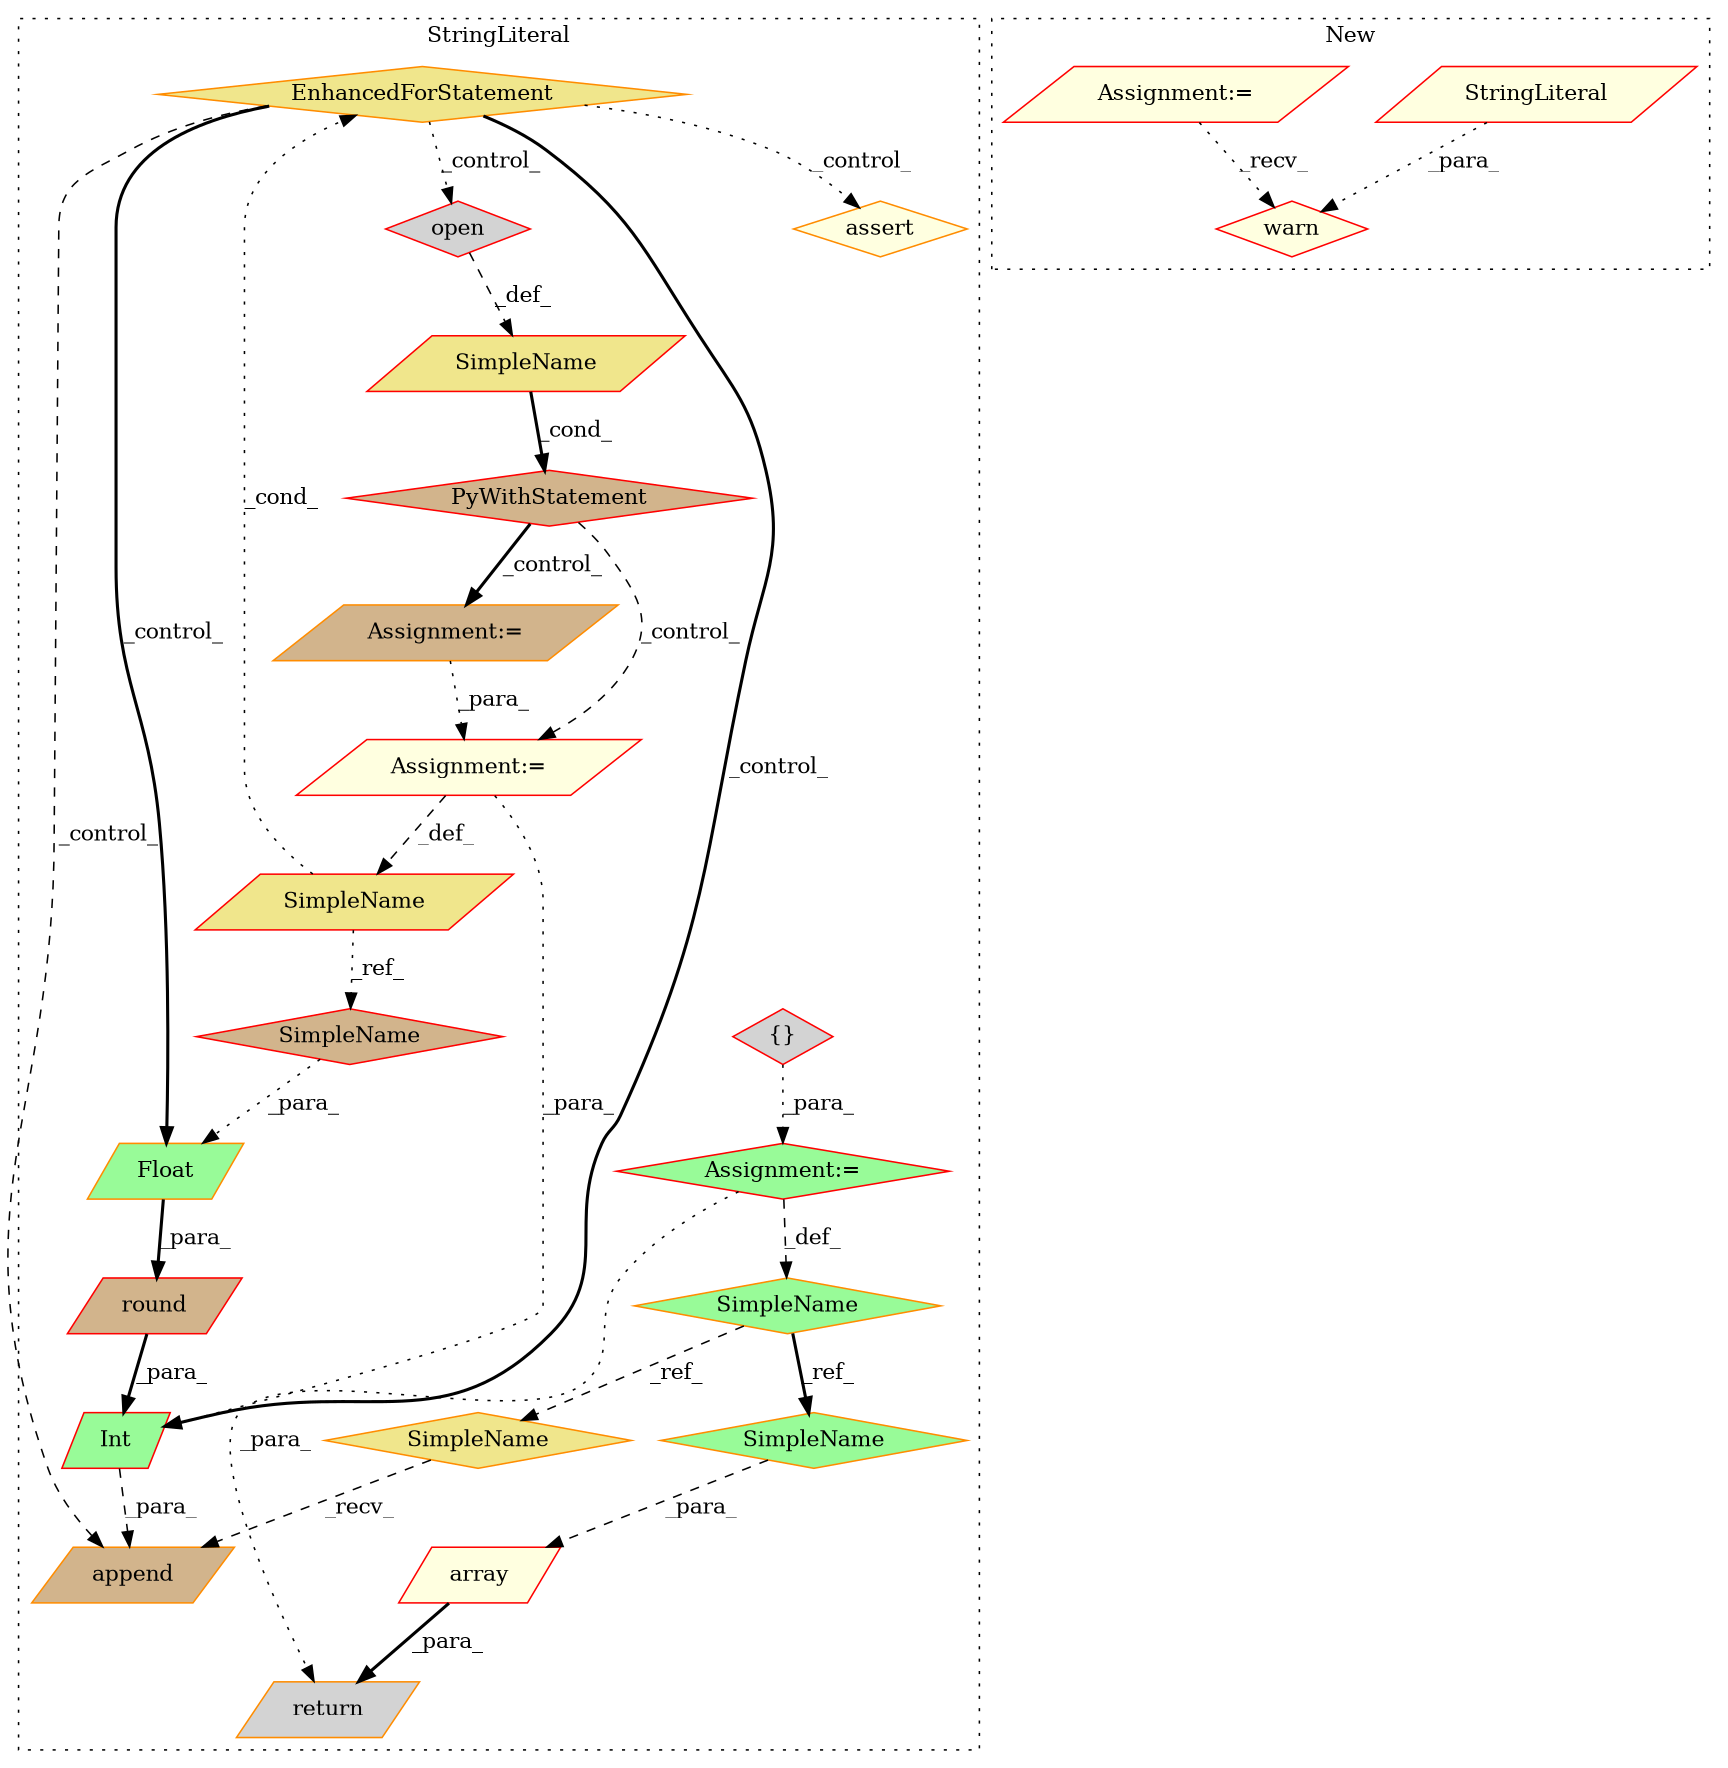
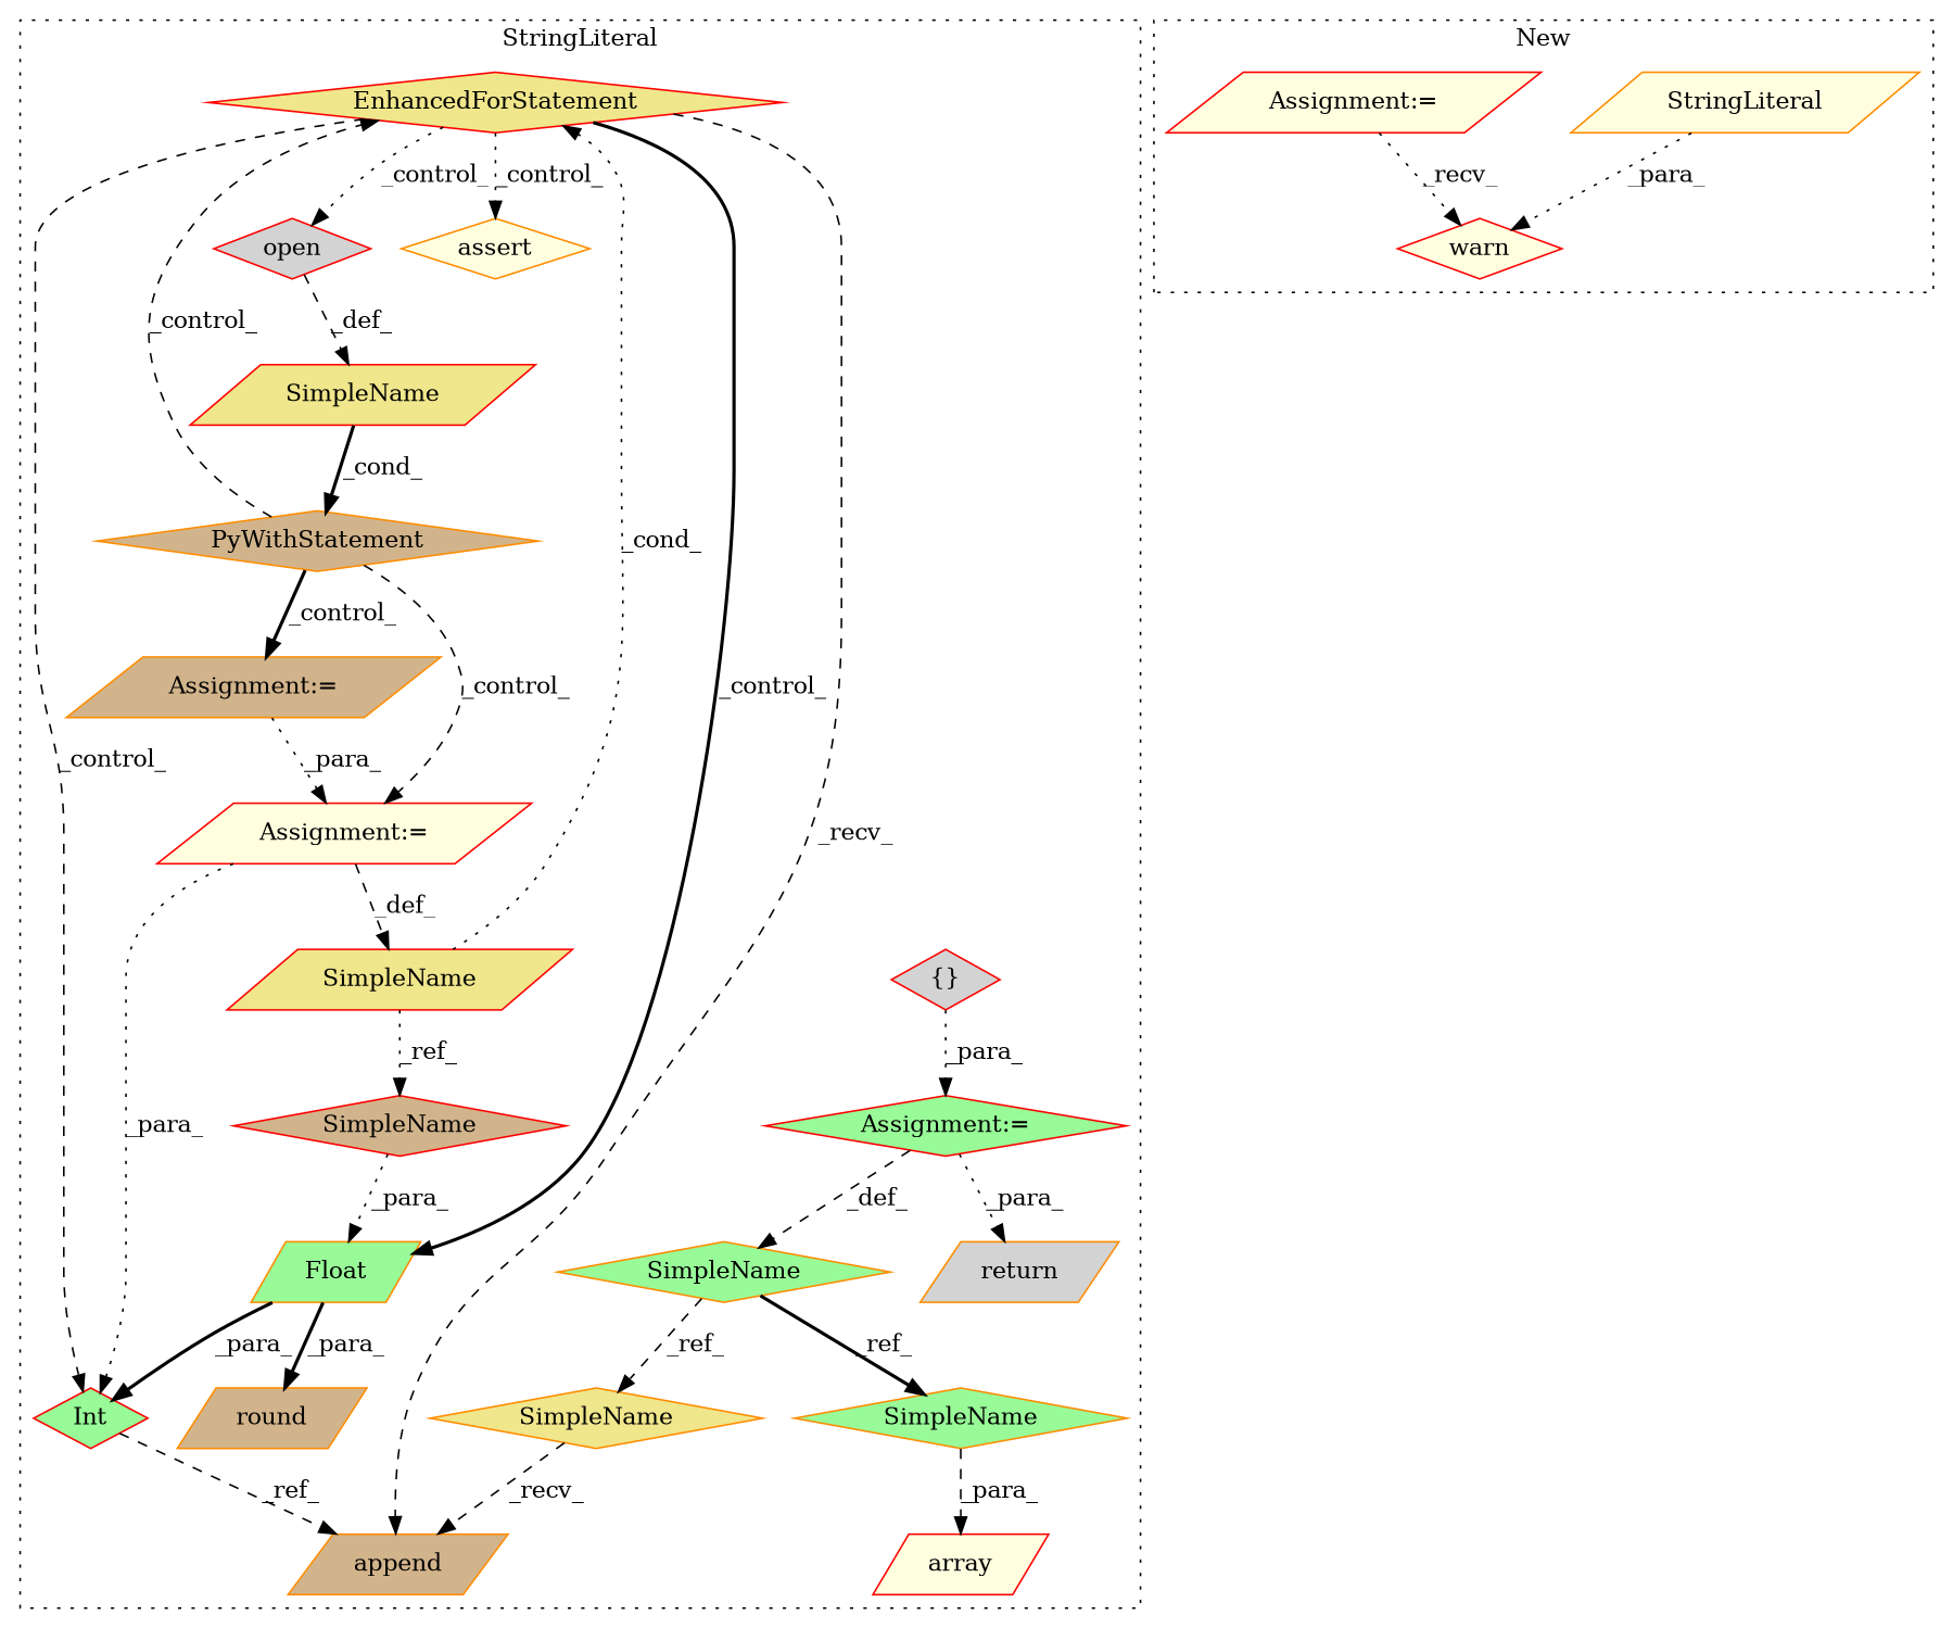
  digraph {
    node [a=32 color=darkorange fillcolor=lightyellow l=7 s="2426,2503" shape=parallelogram style=filled]
    edge [style=dotted]
    n1 [color=red l="6,1" label=array s="2644,2657"]
    n2 [a=7 color=red fillcolor=palegreen l=1 label="Assignment:=" s=2355 shape=diamond]
    n3 [a=41 fillcolor=lightgrey label=return s=2631]
    n4 [a=4 color=red fillcolor=lightgrey l=2 label="{}" s=2365 shape=diamond]
    n5 [a=42 fillcolor=palegreen label=SimpleName s=2348 shape=diamond]
    n6 [fillcolor=tan l="7,1" label=append s="2580,2610"]
    n7 [a=42 color=red fillcolor=khaki l=4 label=SimpleName s=2490]
-   n8 [color=red fillcolor=tan l="6,1" label=round s="2591,2608"]
+   n8 [fillcolor=tan l="6,1" label=round s="2591,2608"]
    n9 [fillcolor=palegreen l="6,1" label=Float s="2597,2607"]
    n10 [a=6 label=assert s=2515 shape=diamond]
-   n11 [a=70 fillcolor=khaki l="57,2" label=EnhancedForStatement shape=diamond]
-   n12 [a=104 color=red fillcolor=tan l="10,2" label=PyWithStatement s="2373,2397" shape=diamond]
+   n11 [a=70 color=red fillcolor=khaki l="57,2" label=EnhancedForStatement shape=diamond]
+   n12 [a=104 fillcolor=tan l="10,2" label=PyWithStatement s="2373,2397" shape=diamond]
    n13 [a=42 color=red fillcolor=khaki label=SimpleName l="" s=""]
    n14 [a=7 color=red l="57,2" label="Assignment:="]
    n15 [a=7 fillcolor=tan l=6 label="Assignment:=" s=2412]
-   n16 [color=red fillcolor=palegreen l="4,1" label=Int s="2587,2609"]
+   n16 [color=red fillcolor=palegreen l="4,1" label=Int s="2587,2609" shape=diamond]
    n17 [color=red fillcolor=lightgrey l="5,1" label=open s="2383,2396" shape=diamond]
    n18 [a=42 fillcolor=khaki label=SimpleName s=2572 shape=diamond]
    n19 [a=42 fillcolor=palegreen label=SimpleName s=2650 shape=diamond]
    n20 [a=42 color=red fillcolor=tan l=4 label=SimpleName s=2603 shape=diamond]
    n21 [color=red l="5,1" label=warn s="3436,3597" shape=diamond]
-   n22 [a=45 color=red l=137 label=StringLiteral s=3441]
+   n22 [a=45 l=137 label=StringLiteral s=3441]
    n23 [a=7 color=red l=8 label="Assignment:=" s=3413]
    subgraph cluster_1 {
      label=StringLiteral
      style=dotted
      n1
      n2
      n3
      n4
      n5
      n6
      n7
      n8
      n9
      n10
      n11
      n12
      n13
      n14
      n15
      n16
      n17
      n18
      n19
      n20
    }
    subgraph cluster_2 {
      label=New
      style=dotted
      n21
      n22
      n23
    }
-   n1 -> n3 [label=_para_ style=bold]
    n2 -> n3 [label=_para_]
    n2 -> n5 [label=_def_ style=dashed]
    n4 -> n2 [label=_para_]
    n5 -> n18 [label=_ref_ style=dashed]
    n5 -> n19 [label=_ref_ style=bold]
    n7 -> n11 [label=_cond_]
    n7 -> n20 [label=_ref_]
-   n8 -> n16 [label=_para_ style=bold]
+   n9 -> n16 [label=_para_ style=bold]
    n9 -> n8 [label=_para_ style=bold]
-   n11 -> n6 [label=_control_ style=dashed]
+   n11 -> n6 [label=_recv_ style=dashed]
    n11 -> n9 [label=_control_ style=bold]
    n11 -> n10 [label=_control_]
-   n11 -> n16 [label=_control_ style=bold]
+   n11 -> n16 [label=_control_ style=dashed]
    n11 -> n17 [label=_control_]
+   n12 -> n11 [label=_control_ style=dashed]
    n12 -> n14 [label=_control_ style=dashed]
    n12 -> n15 [label=_control_ style=bold]
    n13 -> n12 [label=_cond_ style=bold]
    n14 -> n7 [label=_def_ style=dashed]
    n14 -> n16 [label=_para_]
    n15 -> n14 [label=_para_]
-   n16 -> n6 [label=_para_ style=dashed]
+   n16 -> n6 [label=_ref_ style=dashed]
    n17 -> n13 [label=_def_ style=dashed]
    n18 -> n6 [label=_recv_ style=dashed]
    n19 -> n1 [label=_para_ style=dashed]
    n20 -> n9 [label=_para_]
    n22 -> n21 [label=_para_]
    n23 -> n21 [label=_recv_]
  }
